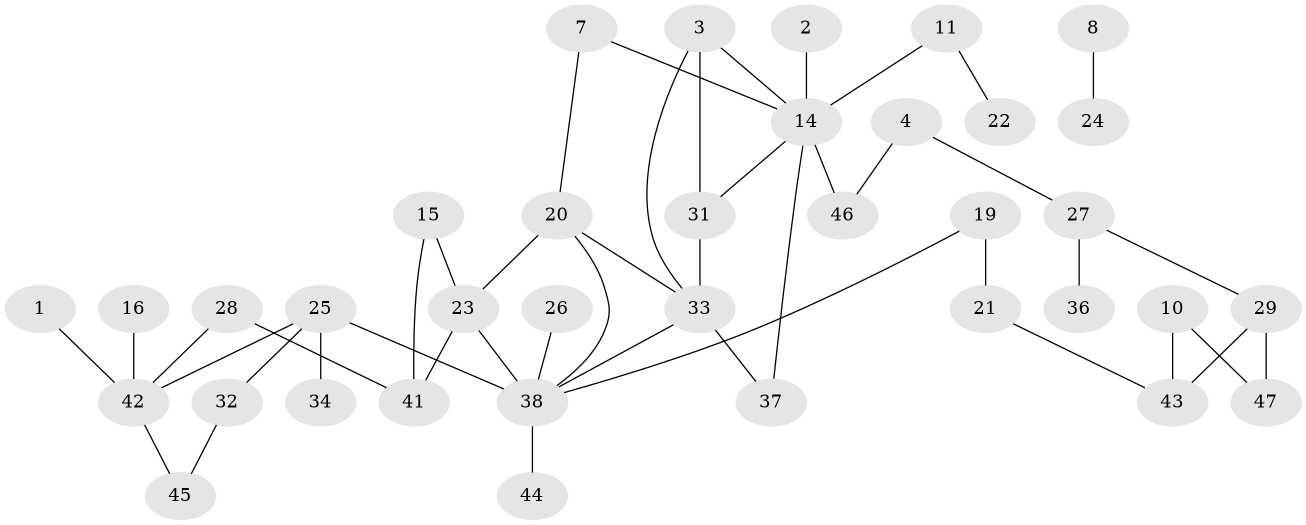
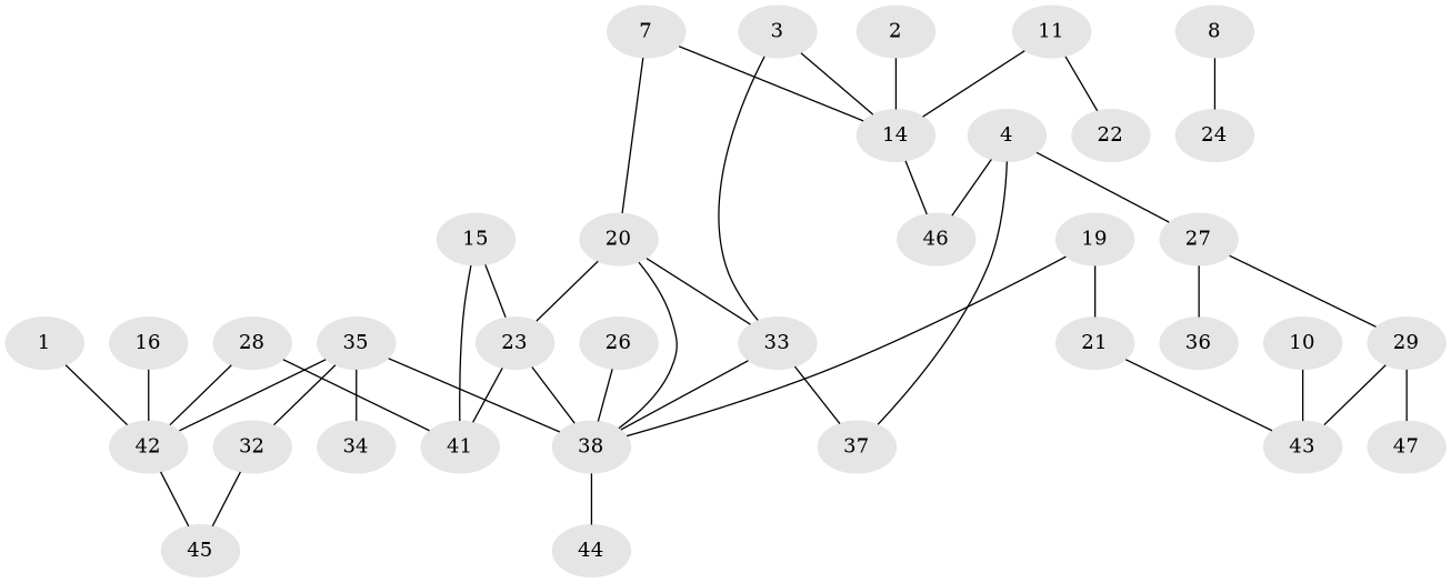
  graph {
    node [color=gray90 style=filled]
    edge [weight=1.0]
    1
    42
    45
    2
    14
-   31
    46
    37
    3
    33
    38
    4
    27
    7
    20
    23
    8
    24
    10
    43
    47
    11
    22
    15
    41
    16
    19
    21
    44
    29
    36
-   25
+   25 [label=35]
    32
    34
    26
    28
    1 -- 42
    42 -- 45
    2 -- 14
-   14 -- 31
    14 -- 46 [weight=3.0]
-   14 -- 37
-   31 -- 33
+   4 -- 37
    3 -- 14
-   3 -- 31
    3 -- 33
    33 -- 37
    33 -- 38
    38 -- 44
    4 -- 46
    4 -- 27
    27 -- 29
    27 -- 36
    7 -- 14
    7 -- 20
    20 -- 33
    20 -- 38
    20 -- 23
    23 -- 38 [weight=3.0]
    23 -- 41
    8 -- 24
    10 -- 43
-   10 -- 47
    11 -- 14
    11 -- 22
    15 -- 23
    15 -- 41
    16 -- 42
    19 -- 38
    19 -- 21
    21 -- 43
    29 -- 43
    29 -- 47
    25 -- 42
    25 -- 38
    25 -- 32
    25 -- 34
    32 -- 45
    26 -- 38
    28 -- 42
    28 -- 41
  }
